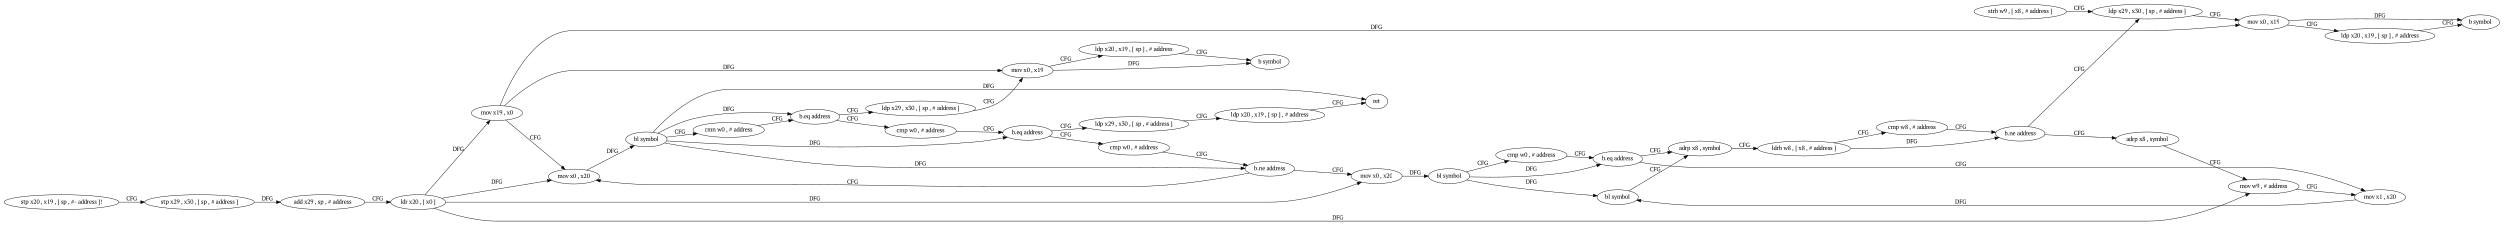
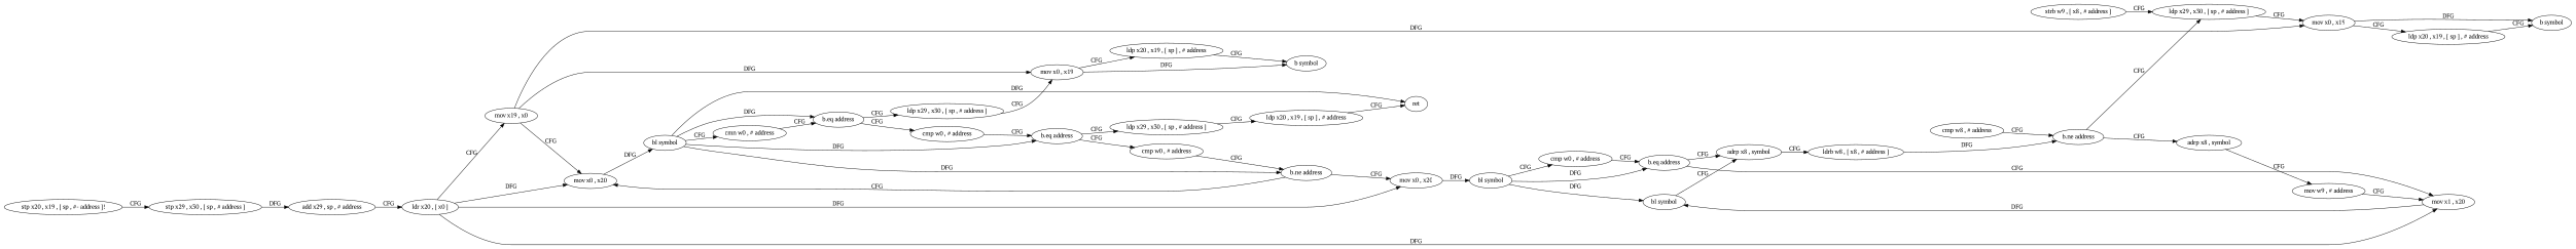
  digraph {
    fontname="PT Serif"
    rankdir=LR
    node [fontname="PT Serif"]
    edge [fontname="PT Serif"]
    n1 [label="stp x20 , x19 , [ sp , #- address ]!"]
    n2 [label="stp x29 , x30 , [ sp , # address ]"]
    n3 [label="add x29 , sp , # address"]
    n4 [label="ldr x20 , [ x0 ]"]
    n5 [label="mov x19 , x0"]
    n6 [label="mov x0 , x20"]
    n7 [label="mov x0 , x20"]
    n8 [label="mov x1 , x20"]
    n9 [label="mov x0 , x19"]
    n10 [label="mov x0 , x19"]
    n11 [label="bl symbol"]
    n12 [label="bl symbol"]
    n13 [label="bl symbol"]
    n14 [label="ldp x20 , x19 , [ sp ] , # address"]
    n15 [label="b symbol"]
    n16 [label="ldp x20 , x19 , [ sp ] , # address"]
    n17 [label="b symbol"]
    n18 [label="b.eq address"]
    n19 [label="b.ne address"]
    n20 [label=ret]
    n21 [label="cmn w0 , # address"]
    n22 [label="b.eq address"]
    n23 [label="ldp x29 , x30 , [ sp , # address ]"]
    n24 [label="cmp w0 , # address"]
    n25 [label="ldp x29 , x30 , [ sp , # address ]"]
    n26 [label="cmp w0 , # address"]
    n27 [label="ldp x20 , x19 , [ sp ] , # address"]
    n28 [label="cmp w0 , # address"]
    n29 [label="b.eq address"]
    n30 [label="adrp x8 , symbol"]
    n31 [label="ldrb w8 , [ x8 , # address ]"]
    n32 [label="cmp w8 , # address"]
    n33 [label="b.ne address"]
    n34 [label="ldp x29 , x30 , [ sp , # address ]"]
    n35 [label="adrp x8 , symbol"]
    n36 [label="mov w9 , # address"]
    n37 [label="strb w9 , [ x8 , # address ]"]
    n1 -> n2 [label=CFG]
    n2 -> n3 [label=DFG]
    n3 -> n4 [label=CFG]
-   n4 -> n5 [label=DFG]
+   n4 -> n5 [label=CFG]
    n4 -> n6 [label=DFG]
    n4 -> n7 [label=DFG]
-   n4 -> n36 [label=DFG]
+   n4 -> n8 [label=DFG]
    n5 -> n6 [label=CFG]
    n5 -> n9 [label=DFG]
    n5 -> n10 [label=DFG]
    n6 -> n11 [label=DFG]
    n7 -> n12 [label=DFG]
    n8 -> n13 [label=DFG]
    n9 -> n14 [label=CFG]
    n9 -> n15 [label=DFG]
    n10 -> n16 [label=CFG]
    n10 -> n17 [label=DFG]
    n11 -> n18 [label=DFG]
    n11 -> n19 [label=DFG]
    n11 -> n20 [label=DFG]
    n11 -> n21 [label=CFG]
    n11 -> n22 [label=DFG]
    n12 -> n13 [label=DFG]
    n12 -> n28 [label=CFG]
    n12 -> n29 [label=DFG]
    n13 -> n30 [label=CFG]
    n14 -> n15 [label=CFG]
    n16 -> n17 [label=CFG]
    n18 -> n25 [label=CFG]
    n18 -> n26 [label=CFG]
    n19 -> n6 [label=CFG]
    n19 -> n7 [label=CFG]
    n21 -> n22 [label=CFG]
    n22 -> n23 [label=CFG]
    n22 -> n24 [label=CFG]
    n23 -> n9 [label=CFG]
    n24 -> n18 [label=CFG]
    n25 -> n27 [label=CFG]
    n26 -> n19 [label=CFG]
    n27 -> n20 [label=CFG]
    n28 -> n29 [label=CFG]
    n29 -> n8 [label=CFG]
    n29 -> n30 [label=CFG]
    n30 -> n31 [label=CFG]
-   n31 -> n32 [label=CFG]
    n31 -> n33 [label=DFG]
    n32 -> n33 [label=CFG]
    n33 -> n34 [label=CFG]
    n33 -> n35 [label=CFG]
    n34 -> n10 [label=CFG]
    n35 -> n36 [label=CFG]
    n36 -> n8 [label=CFG]
    n37 -> n34 [label=CFG]
  }
